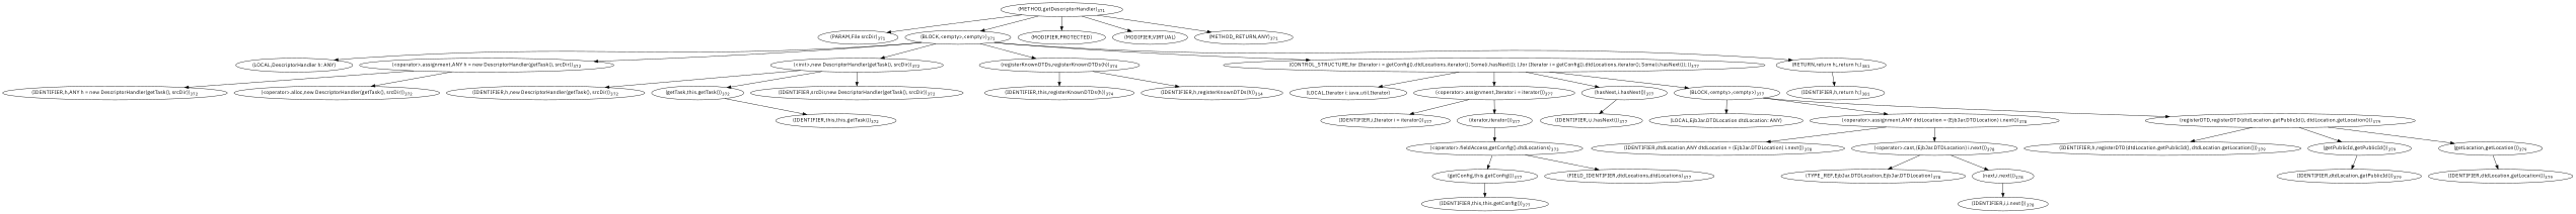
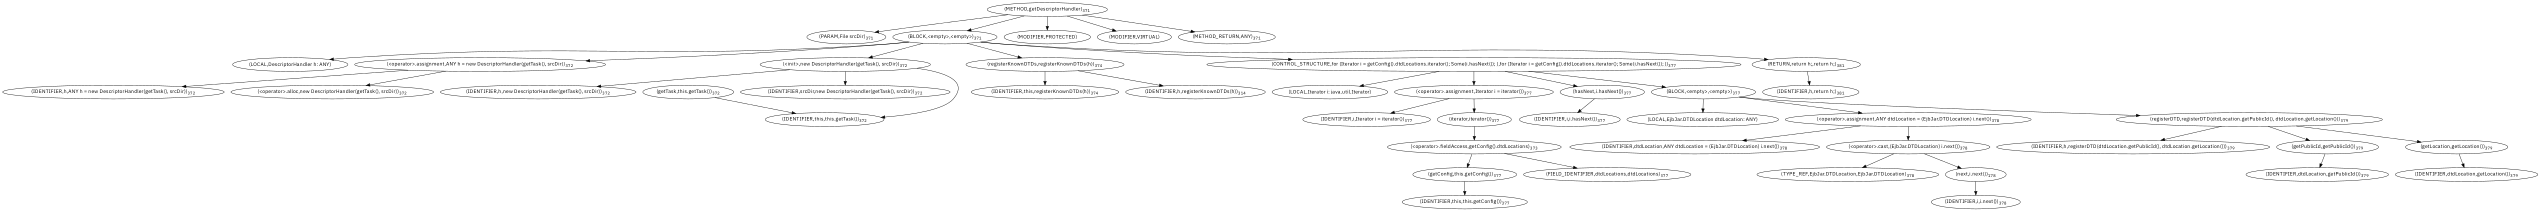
  digraph {
    fontname="IBM Plex Sans"
    node [fontname="IBM Plex Sans"]
    edge [fontname="IBM Plex Sans"]
    n1 [label=<(METHOD,getDescriptorHandler)<SUB>371</SUB>>]
    n2 [label=<(PARAM,File srcDir)<SUB>371</SUB>>]
    n3 [label=<(BLOCK,&lt;empty&gt;,&lt;empty&gt;)<SUB>371</SUB>>]
    n4 [label=<(MODIFIER,PROTECTED)>]
    n5 [label=<(MODIFIER,VIRTUAL)>]
    n6 [label=<(METHOD_RETURN,ANY)<SUB>371</SUB>>]
    n7 [label=<(LOCAL,DescriptorHandler h: ANY)>]
    n8 [label=<(&lt;operator&gt;.assignment,ANY h = new DescriptorHandler(getTask(), srcDir))<SUB>372</SUB>>]
    n9 [label=<(&lt;init&gt;,new DescriptorHandler(getTask(), srcDir))<SUB>372</SUB>>]
    n10 [label=<(registerKnownDTDs,registerKnownDTDs(h))<SUB>374</SUB>>]
    n11 [label=<(CONTROL_STRUCTURE,for (Iterator i = getConfig().dtdLocations.iterator(); Some(i.hasNext()); ),for (Iterator i = getConfig().dtdLocations.iterator(); Some(i.hasNext()); ))<SUB>377</SUB>>]
    n12 [label=<(RETURN,return h;,return h;)<SUB>381</SUB>>]
    n13 [label=<(IDENTIFIER,h,ANY h = new DescriptorHandler(getTask(), srcDir))<SUB>372</SUB>>]
    n14 [label=<(&lt;operator&gt;.alloc,new DescriptorHandler(getTask(), srcDir))<SUB>372</SUB>>]
    n15 [label=<(IDENTIFIER,h,new DescriptorHandler(getTask(), srcDir))<SUB>372</SUB>>]
    n16 [label=<(getTask,this.getTask())<SUB>372</SUB>>]
    n17 [label=<(IDENTIFIER,srcDir,new DescriptorHandler(getTask(), srcDir))<SUB>372</SUB>>]
    n18 [label=<(IDENTIFIER,this,registerKnownDTDs(h))<SUB>374</SUB>>]
    n19 [label=<(IDENTIFIER,h,registerKnownDTDs(h))<SUB>314</SUB>>]
    n20 [label=<(LOCAL,Iterator i: java.util.Iterator)>]
    n21 [label=<(&lt;operator&gt;.assignment,Iterator i = iterator())<SUB>377</SUB>>]
    n22 [label=<(hasNext,i.hasNext())<SUB>377</SUB>>]
    n23 [label=<(BLOCK,&lt;empty&gt;,&lt;empty&gt;)<SUB>377</SUB>>]
    n24 [label=<(IDENTIFIER,h,return h;)<SUB>381</SUB>>]
    n25 [label=<(IDENTIFIER,this,this.getTask())<SUB>372</SUB>>]
    n26 [label=<(IDENTIFIER,i,Iterator i = iterator())<SUB>377</SUB>>]
    n27 [label=<(iterator,iterator())<SUB>377</SUB>>]
    n28 [label=<(IDENTIFIER,i,i.hasNext())<SUB>377</SUB>>]
    n29 [label=<(LOCAL,EjbJar.DTDLocation dtdLocation: ANY)>]
    n30 [label=<(&lt;operator&gt;.assignment,ANY dtdLocation = (EjbJar.DTDLocation) i.next())<SUB>378</SUB>>]
    n31 [label=<(registerDTD,registerDTD(dtdLocation.getPublicId(), dtdLocation.getLocation()))<SUB>379</SUB>>]
    n32 [label=<(&lt;operator&gt;.fieldAccess,getConfig().dtdLocations)<SUB>373</SUB>>]
    n33 [label=<(getConfig,this.getConfig())<SUB>377</SUB>>]
    n34 [label=<(FIELD_IDENTIFIER,dtdLocations,dtdLocations)<SUB>377</SUB>>]
    n35 [label=<(IDENTIFIER,this,this.getConfig())<SUB>377</SUB>>]
    n36 [label=<(IDENTIFIER,dtdLocation,ANY dtdLocation = (EjbJar.DTDLocation) i.next())<SUB>378</SUB>>]
    n37 [label=<(&lt;operator&gt;.cast,(EjbJar.DTDLocation) i.next())<SUB>378</SUB>>]
    n38 [label=<(IDENTIFIER,h,registerDTD(dtdLocation.getPublicId(), dtdLocation.getLocation()))<SUB>379</SUB>>]
    n39 [label=<(getPublicId,getPublicId())<SUB>379</SUB>>]
    n40 [label=<(getLocation,getLocation())<SUB>379</SUB>>]
    n41 [label=<(TYPE_REF,EjbJar.DTDLocation,EjbJar.DTDLocation)<SUB>378</SUB>>]
    n42 [label=<(next,i.next())<SUB>178</SUB>>]
    n43 [label=<(IDENTIFIER,i,i.next())<SUB>378</SUB>>]
    n44 [label=<(IDENTIFIER,dtdLocation,getPublicId())<SUB>379</SUB>>]
    n45 [label=<(IDENTIFIER,dtdLocation,getLocation())<SUB>379</SUB>>]
    n1 -> n2
    n1 -> n3
    n1 -> n4
    n1 -> n5
    n1 -> n6
    n3 -> n7
    n3 -> n8
    n3 -> n9
    n3 -> n10
    n3 -> n11
    n3 -> n12
    n8 -> n13
    n8 -> n14
    n9 -> n15
-   n9 -> n16
+   n9 -> n25
    n9 -> n17
    n10 -> n18
    n10 -> n19
    n11 -> n20
    n11 -> n21
    n11 -> n22
    n11 -> n23
    n12 -> n24
    n16 -> n25
    n21 -> n26
    n21 -> n27
    n22 -> n28
    n23 -> n29
    n23 -> n30
    n23 -> n31
    n27 -> n32
    n30 -> n36
    n30 -> n37
    n31 -> n38
    n31 -> n39
    n31 -> n40
    n32 -> n33
    n32 -> n34
    n33 -> n35
    n37 -> n41
    n37 -> n42
    n39 -> n44
    n40 -> n45
    n42 -> n43
  }
